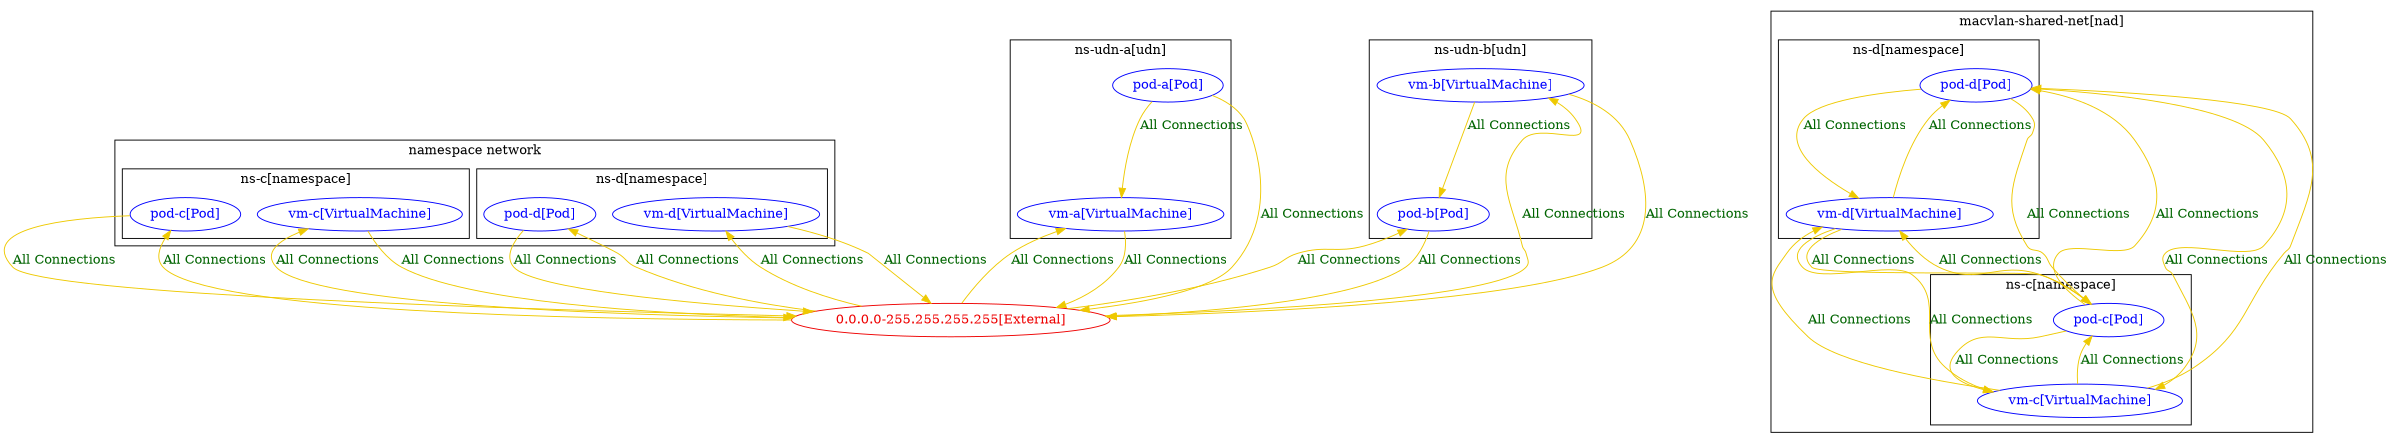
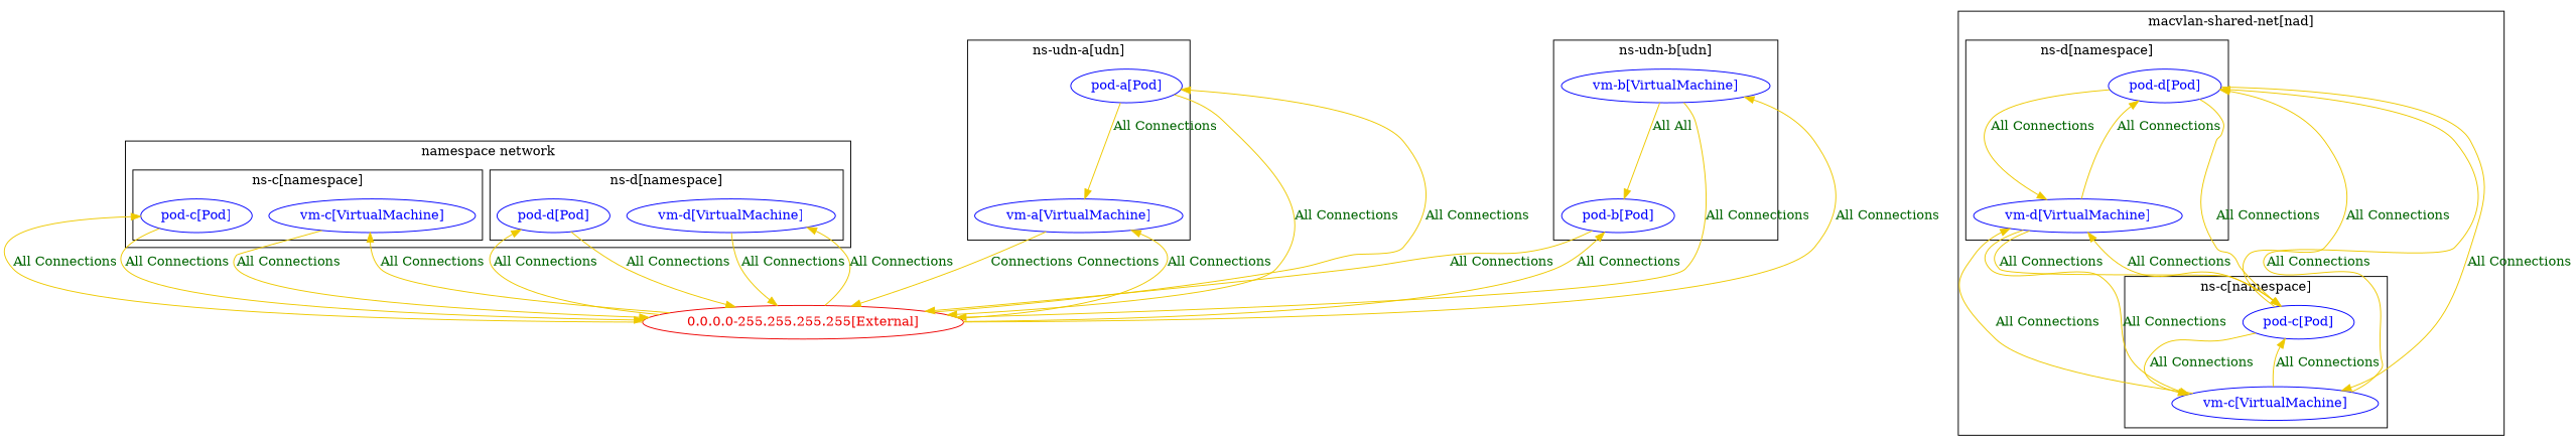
  digraph {
    node [color=blue fontcolor=blue]
    edge [color=gold2 fontcolor=darkgreen weight=1]
    n1 [label="pod-c[Pod]"]
    n2 [label="vm-c[VirtualMachine]"]
    n3 [label="pod-d[Pod]"]
    n4 [label="vm-d[VirtualMachine]"]
    n5 [label="pod-a[Pod]"]
    n6 [label="vm-a[VirtualMachine]"]
    n7 [label="pod-b[Pod]"]
    n8 [label="vm-b[VirtualMachine]"]
    n9 [label="pod-c[Pod]"]
    n10 [label="vm-c[VirtualMachine]"]
    n11 [label="pod-d[Pod]"]
    n12 [label="vm-d[VirtualMachine]"]
    n13 [color=red2 fontcolor=red2 label="0.0.0.0-255.255.255.255[External]"]
    subgraph cluster_1 {
      label="namespace network"
      subgraph cluster_2 {
        color=black
        fontcolor=black
        label="ns-c[namespace]"
        n1
        n2
      }
      subgraph cluster_3 {
        color=black
        fontcolor=black
        label="ns-d[namespace]"
        n3
        n4
      }
    }
    subgraph cluster_4 {
      color=black
      fontcolor=black
      label="ns-udn-a[udn]"
      n5
      n6
    }
    subgraph cluster_5 {
      color=black
      fontcolor=black
      label="ns-udn-b[udn]"
      n7
      n8
    }
    subgraph cluster_6 {
      label="macvlan-shared-net[nad]"
      subgraph cluster_7 {
        color=black
        fontcolor=black
        label="ns-c[namespace]"
        n9
        n10
      }
      subgraph cluster_8 {
        color=black
        fontcolor=black
        label="ns-d[namespace]"
        n11
        n12
      }
    }
    n1 -> n13 [label="All Connections"]
    n2 -> n13 [label="All Connections"]
    n3 -> n13 [label="All Connections"]
    n4 -> n13 [label="All Connections"]
    n5 -> n6 [label="All Connections" weight=0.5]
    n5 -> n13 [label="All Connections"]
-   n6 -> n13 [label="All Connections"]
+   n6 -> n13 [label="Connections Connections"]
    n7 -> n13 [label="All Connections"]
-   n8 -> n7 [label="All Connections"]
+   n8 -> n7 [label="All All"]
    n8 -> n13 [label="All Connections"]
    n9 -> n10 [label="All Connections" weight=0.5]
    n9 -> n11 [label="All Connections" weight=0.5]
    n9 -> n12 [label="All Connections" weight=0.5]
    n10 -> n9 [label="All Connections"]
    n10 -> n11 [label="All Connections" weight=0.5]
    n10 -> n12 [label="All Connections" weight=0.5]
    n11 -> n9 [label="All Connections"]
    n11 -> n10 [label="All Connections"]
    n11 -> n12 [label="All Connections" weight=0.5]
    n12 -> n9 [label="All Connections"]
    n12 -> n10 [label="All Connections"]
    n12 -> n11 [label="All Connections"]
    n13 -> n1 [label="All Connections" weight=0.5]
    n13 -> n2 [label="All Connections" weight=0.5]
    n13 -> n3 [label="All Connections" weight=0.5]
    n13 -> n4 [label="All Connections" weight=0.5]
+   n13 -> n5 [label="All Connections" weight=0.5]
    n13 -> n6 [label="All Connections" weight=0.5]
    n13 -> n7 [label="All Connections" weight=0.5]
    n13 -> n8 [label="All Connections" weight=0.5]
  }
